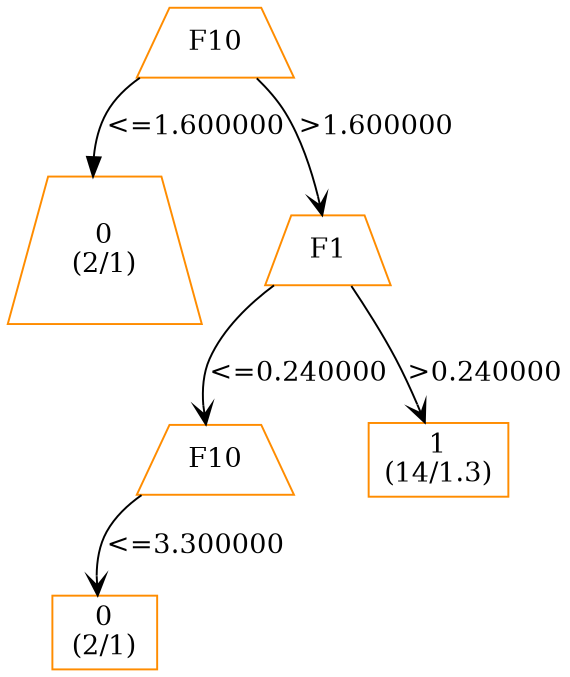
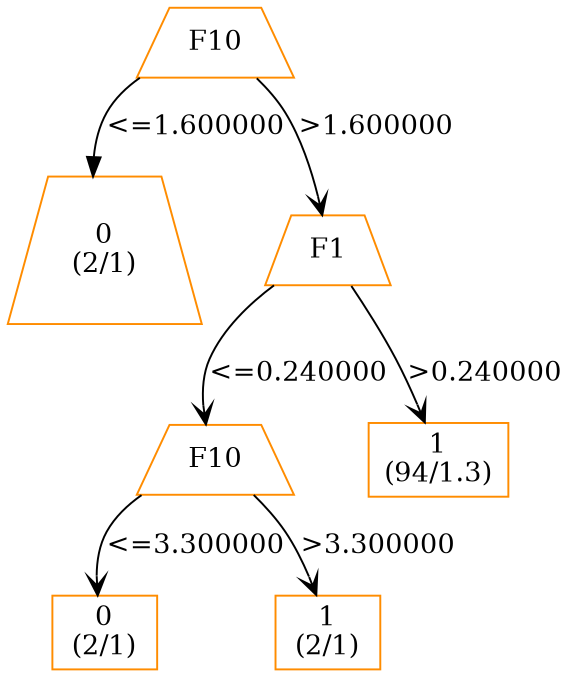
  digraph {
    node [color=darkorange shape=trapezium]
    edge [arrowhead=vee]
    n1 [label="F10\n"]
    n2 [label="0\n(2/1)"]
    n3 [label="F1\n"]
    n4 [label="F10\n"]
-   n5 [label="1\n(14/1.3)" shape=box]
+   n5 [label="1\n(94/1.3)" shape=box]
    n6 [label="0\n(2/1)" shape=box]
+   n7 [label="1\n(2/1)" shape=box]
    n1 -> n2 [arrowhead=normal label="<=1.600000"]
    n1 -> n3 [label=">1.600000"]
    n3 -> n4 [label="<=0.240000"]
    n3 -> n5 [label=">0.240000"]
    n4 -> n6 [label="<=3.300000"]
+   n4 -> n7 [label=">3.300000"]
  }
